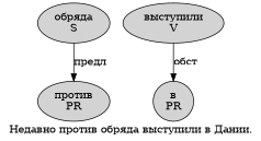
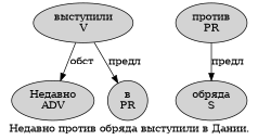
  digraph {
    label="Недавно против обряда выступили в Дании."
    node [fillcolor=lightgray penwidth=1 shape=ellipse style=filled]
+   n1 [label="Недавно\nADV"]
    n2 [label="против\nPR"]
    n3 [label="обряда\nS"]
    n4 [label="выступили\nV"]
    n5 [label="в\nPR"]
-   n3 -> n2 [label="предл"]
-   n4 -> n5 [label="обст"]
+   n2 -> n3 [label="предл"]
+   n4 -> n1 [label="обст"]
+   n4 -> n5 [label="предл"]
  }
